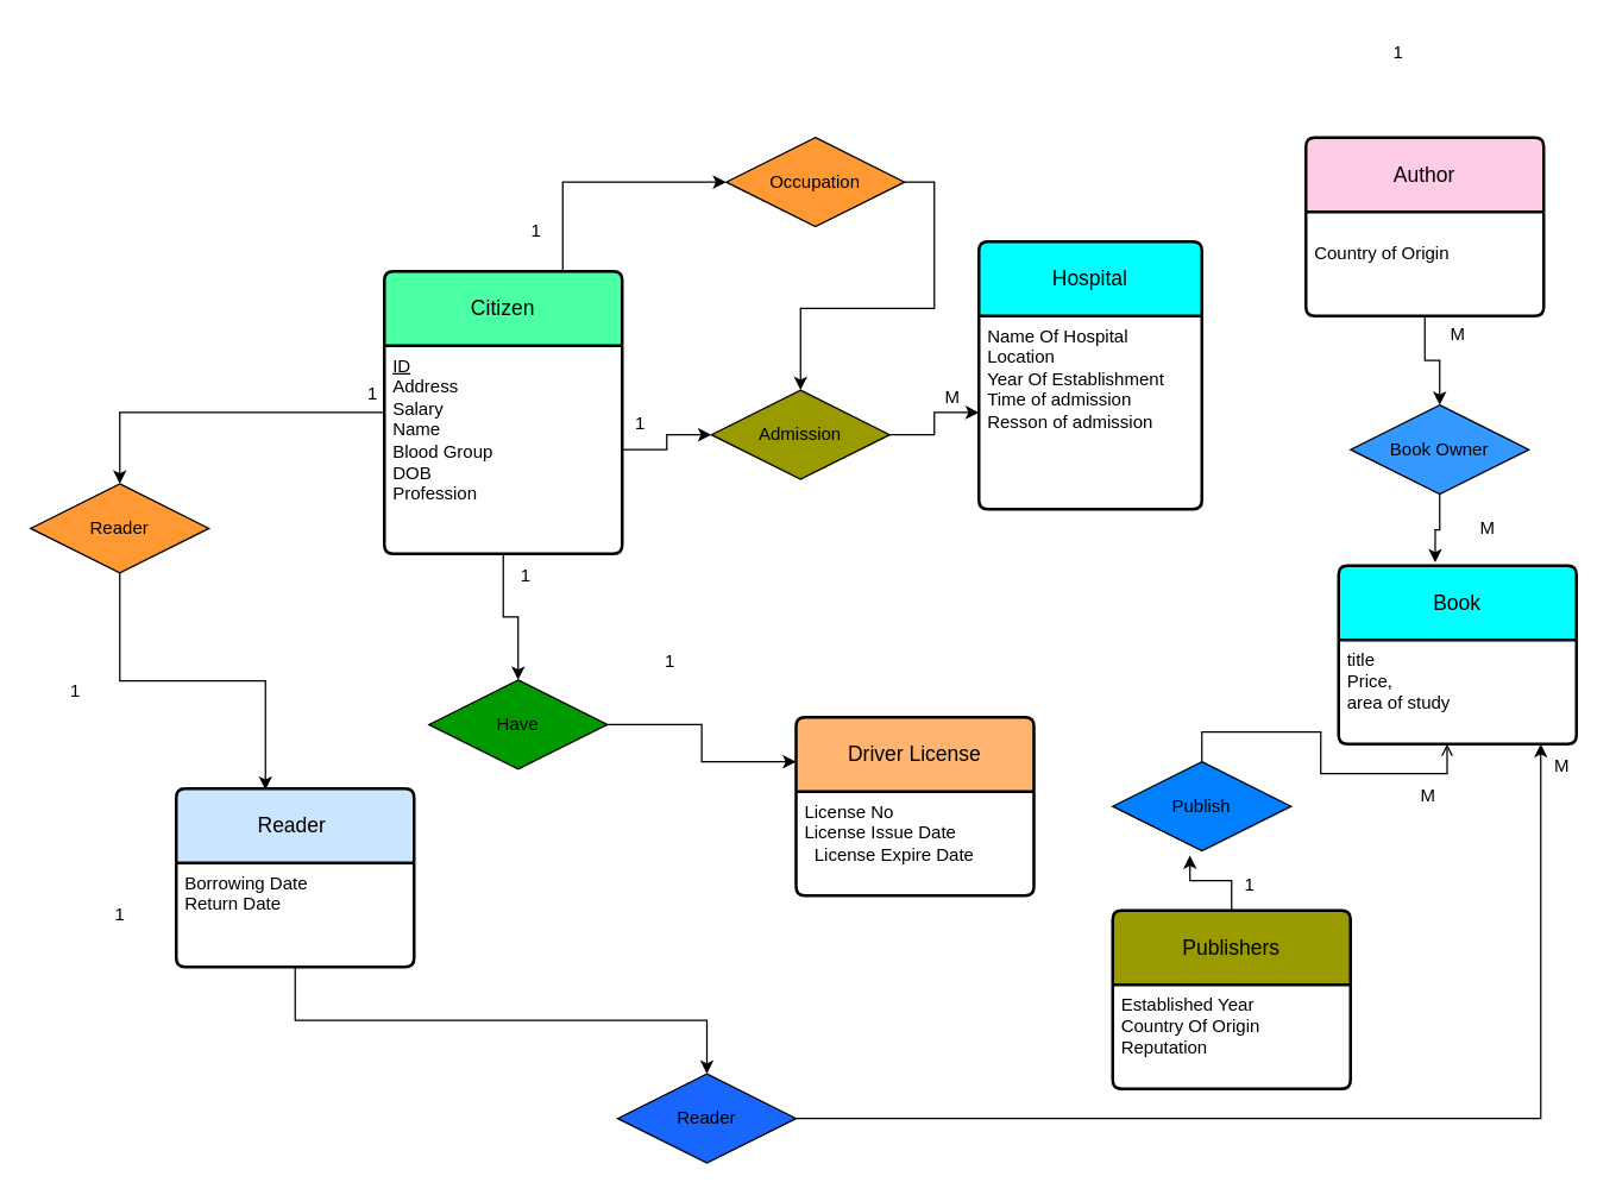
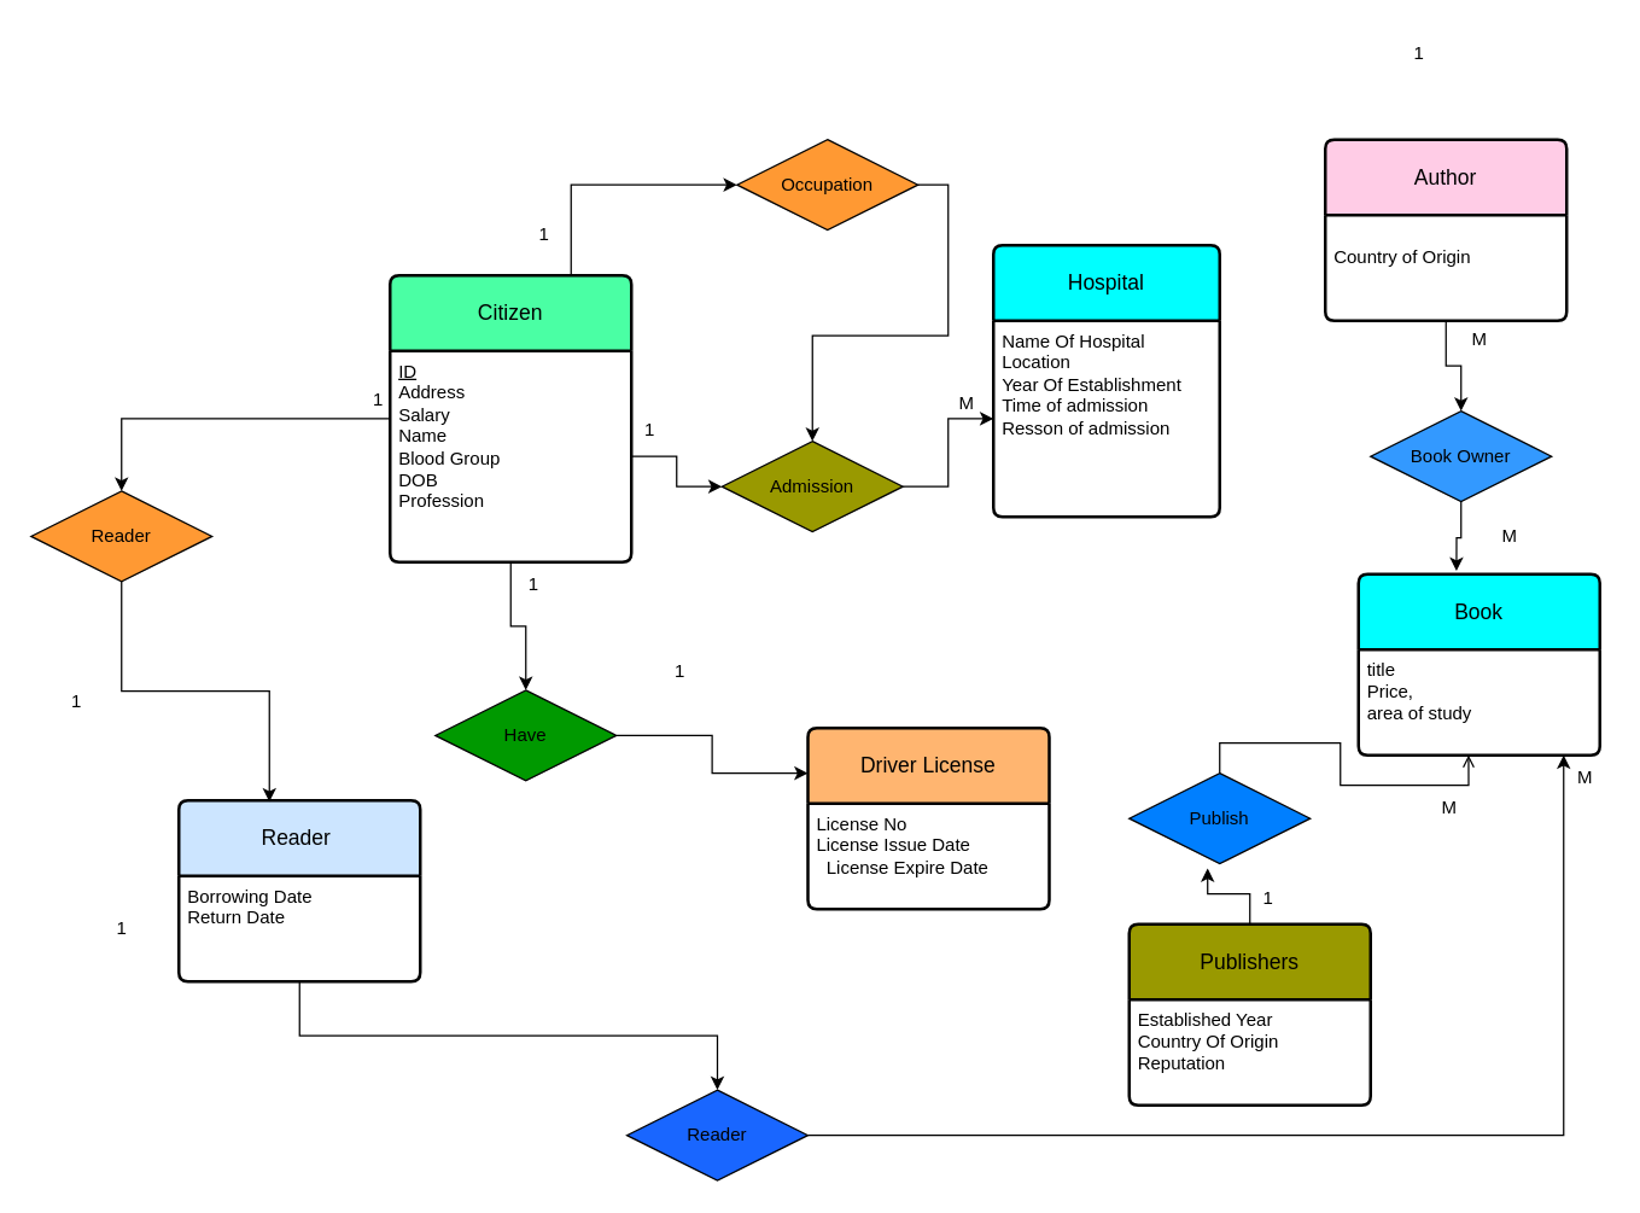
  <mxCell id="0" />
  <mxCell id="1" parent="0" />
  <mxCell id="2" style="edgeStyle=orthogonalEdgeStyle;rounded=0;orthogonalLoop=1;jettySize=auto;html=1;exitX=1;exitY=0.5;exitDx=0;exitDy=0;entryX=0;entryY=0.25;entryDx=0;entryDy=0;" parent="1" source="3" target="9" edge="1"><mxGeometry relative="1" as="geometry" /></mxCell>
  <mxCell id="3" value="Have" style="shape=rhombus;perimeter=rhombusPerimeter;whiteSpace=wrap;html=1;align=center;fillColor=#009900;" parent="1" vertex="1"><mxGeometry x="288" y="457" width="120" height="60" as="geometry" /></mxCell>
  <mxCell id="4" style="edgeStyle=orthogonalEdgeStyle;rounded=0;orthogonalLoop=1;jettySize=auto;html=1;exitX=0.75;exitY=0;exitDx=0;exitDy=0;entryX=0;entryY=0.5;entryDx=0;entryDy=0;" parent="1" source="6" target="20" edge="1"><mxGeometry relative="1" as="geometry" /></mxCell>
  <mxCell id="5" style="edgeStyle=orthogonalEdgeStyle;rounded=0;orthogonalLoop=1;jettySize=auto;html=1;exitX=0;exitY=0.5;exitDx=0;exitDy=0;entryX=0.5;entryY=0;entryDx=0;entryDy=0;" parent="1" source="6" target="27" edge="1"><mxGeometry relative="1" as="geometry" /></mxCell>
  <mxCell id="6" value="Citizen" style="swimlane;childLayout=stackLayout;horizontal=1;startSize=50;horizontalStack=0;rounded=1;fontSize=14;fontStyle=0;strokeWidth=2;resizeParent=0;resizeLast=1;shadow=0;dashed=0;align=center;arcSize=4;whiteSpace=wrap;html=1;fillColor=#4AFFA4;" parent="1" vertex="1"><mxGeometry x="258" y="182" width="160" height="190" as="geometry" /></mxCell>
  <mxCell id="7" value="&lt;div&gt;&lt;u&gt;ID&lt;br&gt;&lt;/u&gt;&lt;/div&gt;&lt;div&gt;Address&lt;/div&gt;&lt;div&gt;Salary&lt;/div&gt;&lt;div&gt;Name&lt;/div&gt;&lt;div&gt;Blood Group&lt;br&gt;&lt;/div&gt;&lt;div&gt;DOB&lt;/div&gt;&lt;div&gt;Profession&lt;br&gt;&lt;/div&gt;" style="align=left;strokeColor=none;fillColor=none;spacingLeft=4;fontSize=12;verticalAlign=top;resizable=0;rotatable=0;part=1;html=1;" parent="6" vertex="1"><mxGeometry y="50" width="160" height="140" as="geometry" /></mxCell>
  <mxCell id="8" style="edgeStyle=orthogonalEdgeStyle;rounded=0;orthogonalLoop=1;jettySize=auto;html=1;exitX=0.5;exitY=1;exitDx=0;exitDy=0;entryX=0.5;entryY=0;entryDx=0;entryDy=0;" parent="1" source="7" target="3" edge="1"><mxGeometry relative="1" as="geometry" /></mxCell>
  <mxCell id="9" value="&lt;div&gt;Driver License&lt;/div&gt;" style="swimlane;childLayout=stackLayout;horizontal=1;startSize=50;horizontalStack=0;rounded=1;fontSize=14;fontStyle=0;strokeWidth=2;resizeParent=0;resizeLast=1;shadow=0;dashed=0;align=center;arcSize=4;whiteSpace=wrap;html=1;fillColor=#FFB570;" parent="1" vertex="1"><mxGeometry x="535" y="482" width="160" height="120" as="geometry" /></mxCell>
  <mxCell id="10" value="&lt;div&gt;License No&lt;/div&gt;&lt;div&gt;License Issue Date&lt;/div&gt;&lt;div&gt;&amp;nbsp; License Expire Date&lt;/div&gt;" style="align=left;strokeColor=none;fillColor=none;spacingLeft=4;fontSize=12;verticalAlign=top;resizable=0;rotatable=0;part=1;html=1;" parent="9" vertex="1"><mxGeometry y="50" width="160" height="70" as="geometry" /></mxCell>
  <mxCell id="11" value="Hospital" style="swimlane;childLayout=stackLayout;horizontal=1;startSize=50;horizontalStack=0;rounded=1;fontSize=14;fontStyle=0;strokeWidth=2;resizeParent=0;resizeLast=1;shadow=0;dashed=0;align=center;arcSize=4;whiteSpace=wrap;html=1;fillColor=#00FFFF;" parent="1" vertex="1"><mxGeometry x="658" y="162" width="150" height="180" as="geometry" /></mxCell>
  <mxCell id="12" value="&lt;div&gt;Name Of Hospital&lt;/div&gt;&lt;div&gt;Location&lt;/div&gt;&lt;div&gt;Year Of Establishment&lt;/div&gt;&lt;div&gt;Time of admission&lt;/div&gt;&lt;div&gt;Resson of admission&lt;br&gt;&lt;/div&gt;" style="align=left;strokeColor=none;fillColor=none;spacingLeft=4;fontSize=12;verticalAlign=top;resizable=0;rotatable=0;part=1;html=1;" parent="11" vertex="1"><mxGeometry y="50" width="150" height="130" as="geometry" /></mxCell>
  <mxCell id="13" style="edgeStyle=orthogonalEdgeStyle;rounded=0;orthogonalLoop=1;jettySize=auto;html=1;exitX=1;exitY=0.5;exitDx=0;exitDy=0;entryX=0;entryY=0.5;entryDx=0;entryDy=0;" parent="1" source="14" target="12" edge="1"><mxGeometry relative="1" as="geometry" /></mxCell>
- <mxCell id="14" value="&lt;div&gt;Admission&lt;/div&gt;" style="shape=rhombus;perimeter=rhombusPerimeter;whiteSpace=wrap;html=1;align=center;fillColor=#999900;" parent="1" vertex="1"><mxGeometry x="478" y="262" width="120" height="60" as="geometry" /></mxCell>
+ <mxCell id="14" value="&lt;div&gt;Admission&lt;/div&gt;" style="shape=rhombus;perimeter=rhombusPerimeter;whiteSpace=wrap;html=1;align=center;fillColor=#999900;" parent="1" vertex="1"><mxGeometry x="478" y="292" width="120" height="60" as="geometry" /></mxCell>
  <mxCell id="15" style="edgeStyle=orthogonalEdgeStyle;rounded=0;orthogonalLoop=1;jettySize=auto;html=1;exitX=1;exitY=0.5;exitDx=0;exitDy=0;entryX=0;entryY=0.5;entryDx=0;entryDy=0;" parent="1" source="7" target="14" edge="1"><mxGeometry relative="1" as="geometry" /></mxCell>
  <mxCell id="16" value="Book" style="swimlane;childLayout=stackLayout;horizontal=1;startSize=50;horizontalStack=0;rounded=1;fontSize=14;fontStyle=0;strokeWidth=2;resizeParent=0;resizeLast=1;shadow=0;dashed=0;align=center;arcSize=4;whiteSpace=wrap;html=1;fillColor=#00FFFF;" parent="1" vertex="1"><mxGeometry x="900" y="380" width="160" height="120" as="geometry" /></mxCell>
  <mxCell id="17" value="&lt;div&gt;title&lt;/div&gt;&lt;div&gt;Price,&lt;br&gt;&lt;/div&gt;&lt;div&gt;area of study&lt;/div&gt;&lt;div&gt;&lt;br&gt;&lt;/div&gt;" style="align=left;strokeColor=none;fillColor=none;spacingLeft=4;fontSize=12;verticalAlign=top;resizable=0;rotatable=0;part=1;html=1;" parent="16" vertex="1"><mxGeometry y="50" width="160" height="70" as="geometry" /></mxCell>
  <mxCell id="18" value="Author" style="swimlane;childLayout=stackLayout;horizontal=1;startSize=50;horizontalStack=0;rounded=1;fontSize=14;fontStyle=0;strokeWidth=2;resizeParent=0;resizeLast=1;shadow=0;dashed=0;align=center;arcSize=4;whiteSpace=wrap;html=1;fillColor=#FFCCE6;" parent="1" vertex="1"><mxGeometry x="878" y="92" width="160" height="120" as="geometry" /></mxCell>
  <mxCell id="19" value="&lt;br&gt;&lt;div&gt;Country of Origin&lt;br&gt;&lt;/div&gt;" style="align=left;strokeColor=none;fillColor=none;spacingLeft=4;fontSize=12;verticalAlign=top;resizable=0;rotatable=0;part=1;html=1;" parent="18" vertex="1"><mxGeometry y="50" width="160" height="70" as="geometry" /></mxCell>
  <mxCell id="20" value="Occupation" style="shape=rhombus;perimeter=rhombusPerimeter;whiteSpace=wrap;html=1;align=center;fillColor=#FF9933;" parent="1" vertex="1"><mxGeometry x="488" y="92" width="120" height="60" as="geometry" /></mxCell>
  <mxCell id="21" style="edgeStyle=orthogonalEdgeStyle;rounded=0;orthogonalLoop=1;jettySize=auto;html=1;exitX=1;exitY=0.5;exitDx=0;exitDy=0;" parent="1" source="20" target="14" edge="1"><mxGeometry relative="1" as="geometry" /></mxCell>
  <mxCell id="22" value="Book Owner" style="shape=rhombus;perimeter=rhombusPerimeter;whiteSpace=wrap;html=1;align=center;fillColor=#3399FF;" parent="1" vertex="1"><mxGeometry x="908" y="272" width="120" height="60" as="geometry" /></mxCell>
  <mxCell id="23" style="edgeStyle=orthogonalEdgeStyle;rounded=0;orthogonalLoop=1;jettySize=auto;html=1;exitX=0.5;exitY=1;exitDx=0;exitDy=0;entryX=0.5;entryY=0;entryDx=0;entryDy=0;" parent="1" source="19" target="22" edge="1"><mxGeometry relative="1" as="geometry" /></mxCell>
  <mxCell id="24" style="edgeStyle=orthogonalEdgeStyle;rounded=0;orthogonalLoop=1;jettySize=auto;html=1;exitX=0.5;exitY=1;exitDx=0;exitDy=0;entryX=0.406;entryY=-0.017;entryDx=0;entryDy=0;entryPerimeter=0;" parent="1" source="22" target="16" edge="1"><mxGeometry relative="1" as="geometry" /></mxCell>
  <mxCell id="25" value="Reader&amp;nbsp; " style="swimlane;childLayout=stackLayout;horizontal=1;startSize=50;horizontalStack=0;rounded=1;fontSize=14;fontStyle=0;strokeWidth=2;resizeParent=0;resizeLast=1;shadow=0;dashed=0;align=center;arcSize=4;whiteSpace=wrap;html=1;fillColor=#CCE5FF;" parent="1" vertex="1"><mxGeometry x="118" y="530" width="160" height="120" as="geometry" /></mxCell>
  <mxCell id="26" value="&lt;div&gt;Borrowing Date&lt;/div&gt;&lt;div&gt;Return Date&lt;br&gt;&lt;/div&gt;" style="align=left;strokeColor=none;fillColor=none;spacingLeft=4;fontSize=12;verticalAlign=top;resizable=0;rotatable=0;part=1;html=1;" parent="25" vertex="1"><mxGeometry y="50" width="160" height="70" as="geometry" /></mxCell>
  <mxCell id="27" value="Reader" style="shape=rhombus;perimeter=rhombusPerimeter;whiteSpace=wrap;html=1;align=center;fillColor=#FF9933;" parent="1" vertex="1"><mxGeometry x="20" y="325" width="120" height="60" as="geometry" /></mxCell>
  <mxCell id="28" style="edgeStyle=orthogonalEdgeStyle;rounded=0;orthogonalLoop=1;jettySize=auto;html=1;exitX=0.5;exitY=1;exitDx=0;exitDy=0;entryX=0.375;entryY=0.008;entryDx=0;entryDy=0;entryPerimeter=0;" parent="1" source="27" target="25" edge="1"><mxGeometry relative="1" as="geometry" /></mxCell>
  <mxCell id="29" value="&lt;div&gt;Publishers&lt;/div&gt;" style="swimlane;childLayout=stackLayout;horizontal=1;startSize=50;horizontalStack=0;rounded=1;fontSize=14;fontStyle=0;strokeWidth=2;resizeParent=0;resizeLast=1;shadow=0;dashed=0;align=center;arcSize=4;whiteSpace=wrap;html=1;fillColor=#999900;" parent="1" vertex="1"><mxGeometry x="748" y="612" width="160" height="120" as="geometry" /></mxCell>
  <mxCell id="30" value="&lt;div&gt;Established Year&lt;/div&gt;&lt;div&gt;Country Of Origin&lt;/div&gt;&lt;div&gt;Reputation&lt;/div&gt;" style="align=left;strokeColor=none;fillColor=none;spacingLeft=4;fontSize=12;verticalAlign=top;resizable=0;rotatable=0;part=1;html=1;" parent="29" vertex="1"><mxGeometry y="50" width="160" height="70" as="geometry" /></mxCell>
  <mxCell id="31" value="Publish" style="shape=rhombus;perimeter=rhombusPerimeter;whiteSpace=wrap;html=1;align=center;fillColor=#007FFF;" parent="1" vertex="1"><mxGeometry x="748" y="512" width="120" height="60" as="geometry" /></mxCell>
  <mxCell id="32" style="edgeStyle=orthogonalEdgeStyle;rounded=0;orthogonalLoop=1;jettySize=auto;html=1;exitX=0.5;exitY=0;exitDx=0;exitDy=0;entryX=0.433;entryY=1.05;entryDx=0;entryDy=0;entryPerimeter=0;" parent="1" source="29" target="31" edge="1"><mxGeometry relative="1" as="geometry" /></mxCell>
  <mxCell id="33" style="edgeStyle=orthogonalEdgeStyle;rounded=0;orthogonalLoop=1;jettySize=auto;html=1;exitX=0.5;exitY=0;exitDx=0;exitDy=0;entryX=0.456;entryY=1;entryDx=0;entryDy=0;entryPerimeter=0;endArrow=open;" parent="1" source="31" target="17" edge="1"><mxGeometry relative="1" as="geometry" /></mxCell>
  <mxCell id="34" value="M" style="text;html=1;align=center;verticalAlign=middle;resizable=0;points=[];autosize=1;strokeColor=none;fillColor=none;" parent="1" vertex="1"><mxGeometry x="625" y="252" width="30" height="30" as="geometry" /></mxCell>
  <mxCell id="35" value="1" style="text;html=1;align=center;verticalAlign=middle;resizable=0;points=[];autosize=1;strokeColor=none;fillColor=none;" parent="1" vertex="1"><mxGeometry x="415" y="270" width="30" height="30" as="geometry" /></mxCell>
  <mxCell id="36" value="&lt;div&gt;1&lt;/div&gt;" style="text;html=1;align=center;verticalAlign=middle;resizable=0;points=[];autosize=1;strokeColor=none;fillColor=none;" parent="1" vertex="1"><mxGeometry x="235" y="250" width="30" height="30" as="geometry" /></mxCell>
  <mxCell id="37" value="1" style="text;html=1;align=center;verticalAlign=middle;resizable=0;points=[];autosize=1;strokeColor=none;fillColor=none;" parent="1" vertex="1"><mxGeometry x="35" y="450" width="30" height="30" as="geometry" /></mxCell>
  <mxCell id="38" value="1" style="text;html=1;align=center;verticalAlign=middle;resizable=0;points=[];autosize=1;strokeColor=none;fillColor=none;" parent="1" vertex="1"><mxGeometry x="338" y="372" width="30" height="30" as="geometry" /></mxCell>
  <mxCell id="39" value="1" style="text;html=1;align=center;verticalAlign=middle;resizable=0;points=[];autosize=1;strokeColor=none;fillColor=none;" parent="1" vertex="1"><mxGeometry x="435" y="430" width="30" height="30" as="geometry" /></mxCell>
  <mxCell id="40" value="1" style="text;html=1;align=center;verticalAlign=middle;resizable=0;points=[];autosize=1;strokeColor=none;fillColor=none;" parent="1" vertex="1"><mxGeometry x="825" y="580" width="30" height="30" as="geometry" /></mxCell>
  <mxCell id="41" value="M" style="text;html=1;align=center;verticalAlign=middle;resizable=0;points=[];autosize=1;strokeColor=none;fillColor=none;" parent="1" vertex="1"><mxGeometry x="945" y="520" width="30" height="30" as="geometry" /></mxCell>
  <mxCell id="42" value="M" style="text;html=1;align=center;verticalAlign=middle;resizable=0;points=[];autosize=1;strokeColor=none;fillColor=none;" parent="1" vertex="1"><mxGeometry x="965" y="210" width="30" height="30" as="geometry" /></mxCell>
  <mxCell id="43" value="M" style="text;html=1;align=center;verticalAlign=middle;resizable=0;points=[];autosize=1;strokeColor=none;fillColor=none;" parent="1" vertex="1"><mxGeometry x="985" y="340" width="30" height="30" as="geometry" /></mxCell>
  <mxCell id="44" value="1" style="text;html=1;align=center;verticalAlign=middle;resizable=0;points=[];autosize=1;strokeColor=none;fillColor=none;" parent="1" vertex="1"><mxGeometry x="345" y="140" width="30" height="30" as="geometry" /></mxCell>
  <mxCell id="45" value="1" style="text;html=1;align=center;verticalAlign=middle;resizable=0;points=[];autosize=1;strokeColor=none;fillColor=none;" parent="1" vertex="1"><mxGeometry x="925" y="20" width="30" height="30" as="geometry" /></mxCell>
  <mxCell id="46" style="edgeStyle=orthogonalEdgeStyle;rounded=0;orthogonalLoop=1;jettySize=auto;html=1;exitX=0.5;exitY=1;exitDx=0;exitDy=0;" parent="1" source="26" target="47" edge="1"><mxGeometry relative="1" as="geometry"><mxPoint x="488" y="792" as="targetPoint" /></mxGeometry></mxCell>
  <mxCell id="47" value="Reader" style="shape=rhombus;perimeter=rhombusPerimeter;whiteSpace=wrap;html=1;align=center;fillColor=#1966FF;" parent="1" vertex="1"><mxGeometry x="415" y="722" width="120" height="60" as="geometry" /></mxCell>
  <mxCell id="48" style="edgeStyle=orthogonalEdgeStyle;rounded=0;orthogonalLoop=1;jettySize=auto;html=1;exitX=1;exitY=0.5;exitDx=0;exitDy=0;entryX=0.85;entryY=1;entryDx=0;entryDy=0;entryPerimeter=0;" parent="1" source="47" target="17" edge="1"><mxGeometry relative="1" as="geometry" /></mxCell>
  <mxCell id="49" value="1" style="text;html=1;align=center;verticalAlign=middle;resizable=0;points=[];autosize=1;strokeColor=none;fillColor=none;" parent="1" vertex="1"><mxGeometry x="65" y="600" width="30" height="30" as="geometry" /></mxCell>
  <mxCell id="50" value="M" style="text;html=1;align=center;verticalAlign=middle;resizable=0;points=[];autosize=1;strokeColor=none;fillColor=none;" parent="1" vertex="1"><mxGeometry x="1035" y="500" width="30" height="30" as="geometry" /></mxCell>
